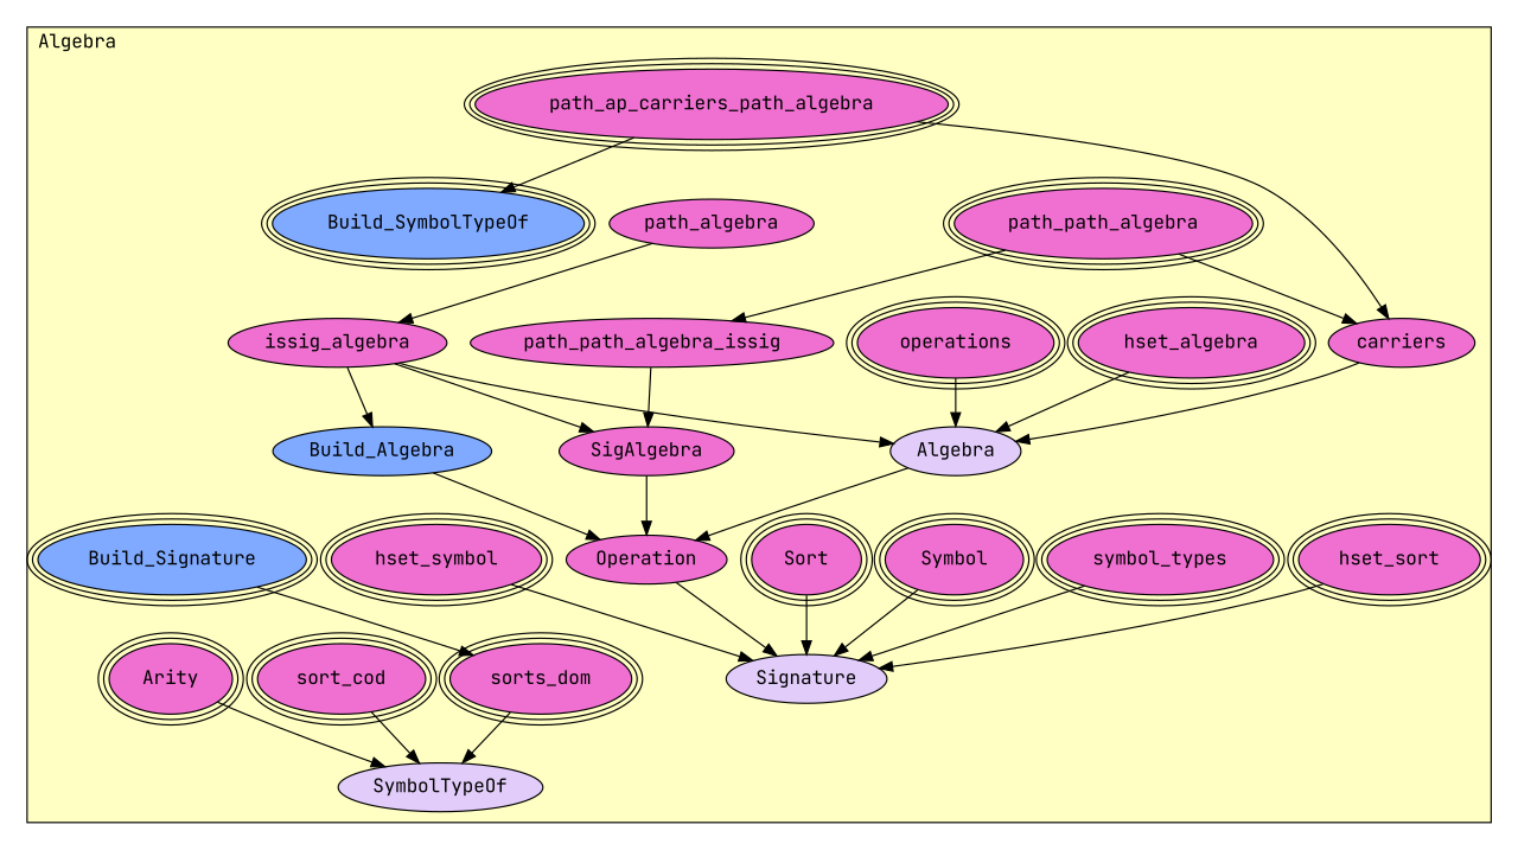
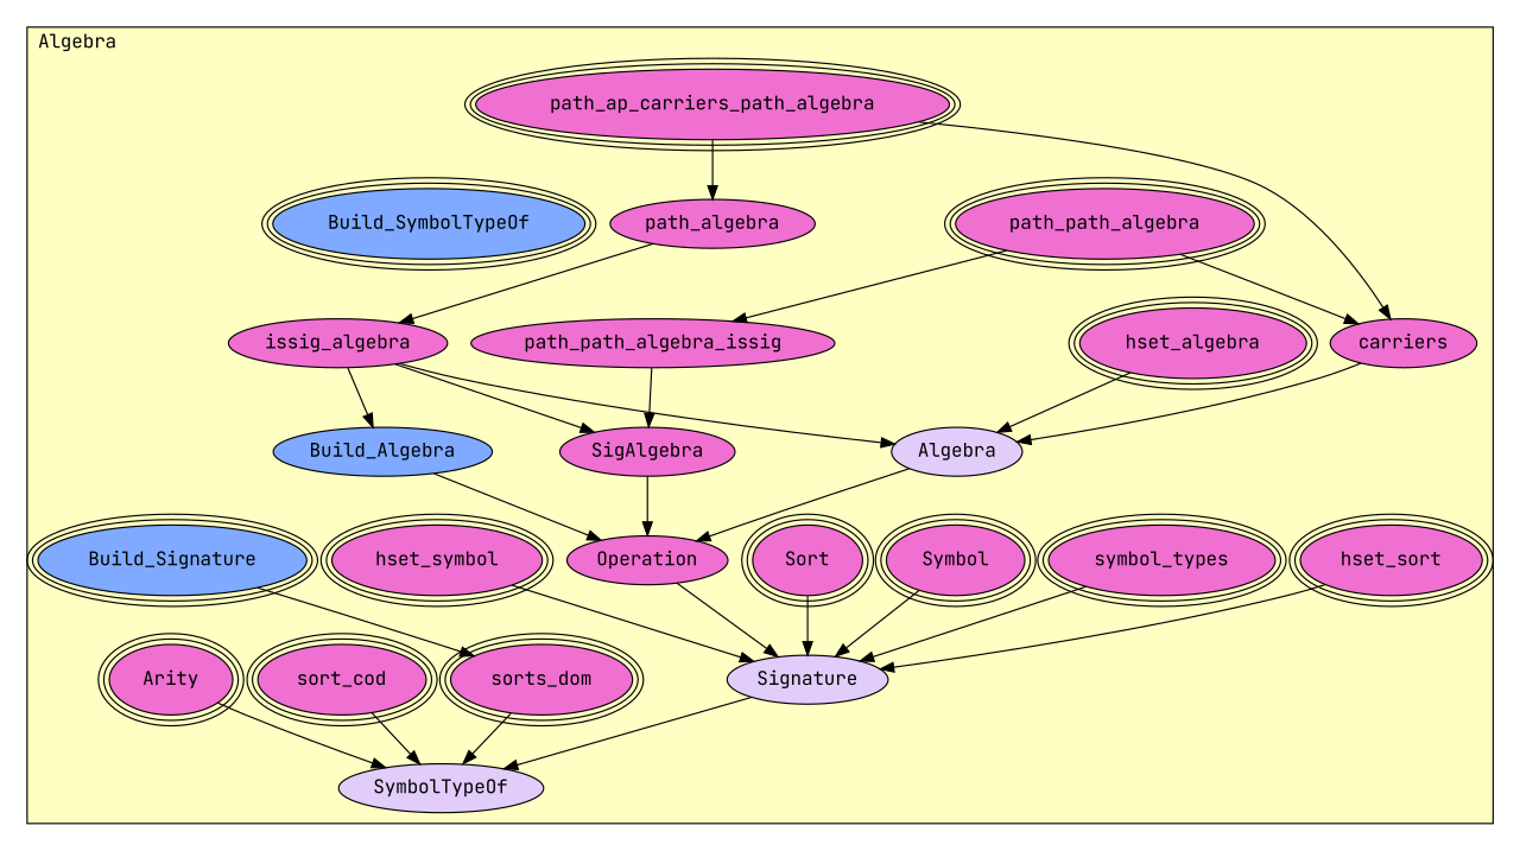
  digraph {
    fontname="JetBrains Mono"
    node [fillcolor="#F070D1" fontname="JetBrains Mono" peripheries=3 style=filled]
    edge [fontname="JetBrains Mono"]
    n1 [label=path_path_algebra]
    n2 [label=path_path_algebra_issig peripheries=""]
    n3 [label=path_ap_carriers_path_algebra]
    n4 [label=path_algebra peripheries=""]
    n5 [label=issig_algebra peripheries=""]
    n6 [label=SigAlgebra peripheries=""]
    n7 [label=hset_algebra]
-   n8 [label=operations]
    n9 [label=carriers peripheries=""]
    n10 [fillcolor="#7FAAFF" label=Build_Algebra peripheries=""]
    n11 [fillcolor="#E2CDFA" label=Algebra peripheries=""]
    n12 [label=Operation peripheries=""]
    n13 [label=hset_symbol]
    n14 [label=hset_sort]
    n15 [label=symbol_types]
    n16 [label=Symbol]
    n17 [label=Sort]
    n18 [fillcolor="#7FAAFF" label=Build_Signature]
    n19 [fillcolor="#E2CDFA" label=Signature peripheries=""]
    n20 [label=sort_cod]
    n21 [label=sorts_dom]
    n22 [label=Arity]
    n23 [fillcolor="#7FAAFF" label=Build_SymbolTypeOf]
    n24 [fillcolor="#E2CDFA" label=SymbolTypeOf peripheries=""]
    subgraph cluster_1 {
      fillcolor="#FFFFC3"
      label=Algebra
      labeljust=l
      style=filled
      n1
      n2
      n3
      n4
      n5
      n6
      n7
-     n8
      n9
      n10
      n11
      n12
      n13
      n14
      n15
      n16
      n17
      n18
      n19
      n20
      n21
      n22
      n23
      n24
    }
    n1 -> n2
    n1 -> n9
    n2 -> n6
-   n3 -> n23
+   n3 -> n4
    n3 -> n9
    n4 -> n5
    n5 -> n6
    n5 -> n10
    n5 -> n11
    n6 -> n12
    n7 -> n11
-   n8 -> n11
    n9 -> n11
    n10 -> n12
    n11 -> n12
    n12 -> n19
    n13 -> n19
    n14 -> n19
    n15 -> n19
    n16 -> n19
    n17 -> n19
    n18 -> n21
+   n19 -> n24
    n20 -> n24
    n21 -> n24
    n22 -> n24
  }
